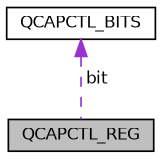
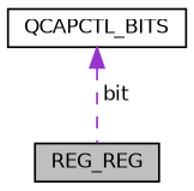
  digraph {
    node [color=black fontname=Helvetica fontsize=10 shape=record style=filled]
-   n1 [fillcolor=grey75 fontcolor=black height=0.2 label=QCAPCTL_REG width=0.4]
+   n1 [fillcolor=grey75 fontcolor=black height=0.2 label=REG_REG width=0.4]
    n2 [fillcolor=white height=0.2 label=QCAPCTL_BITS width=0.4]
    n2 -> n1 [color=darkorchid3 dir=back fontname=Helvetica fontsize=10 label=" bit" labelfontname=Helvetica labelfontsize=10 style=dashed]
  }
